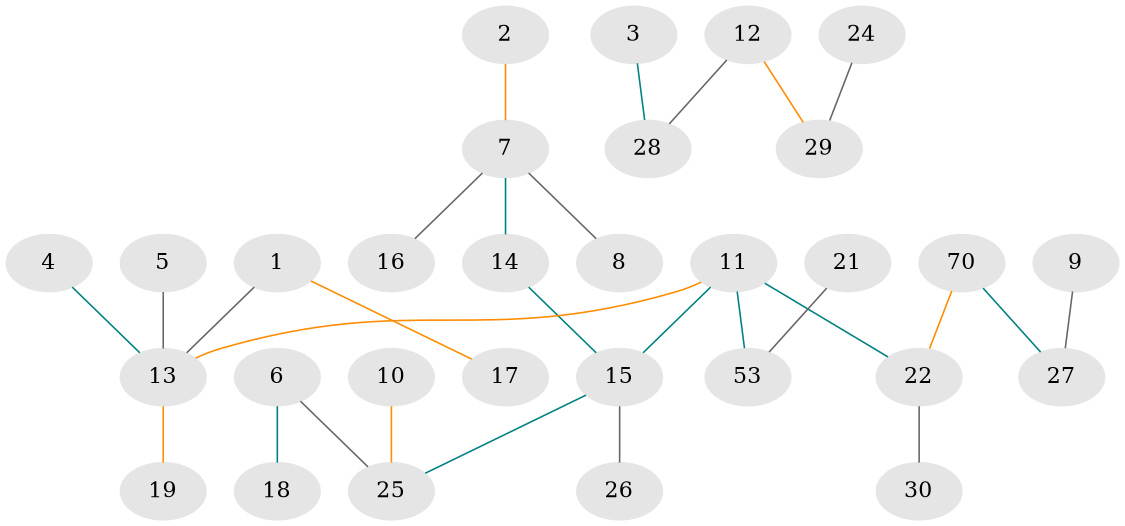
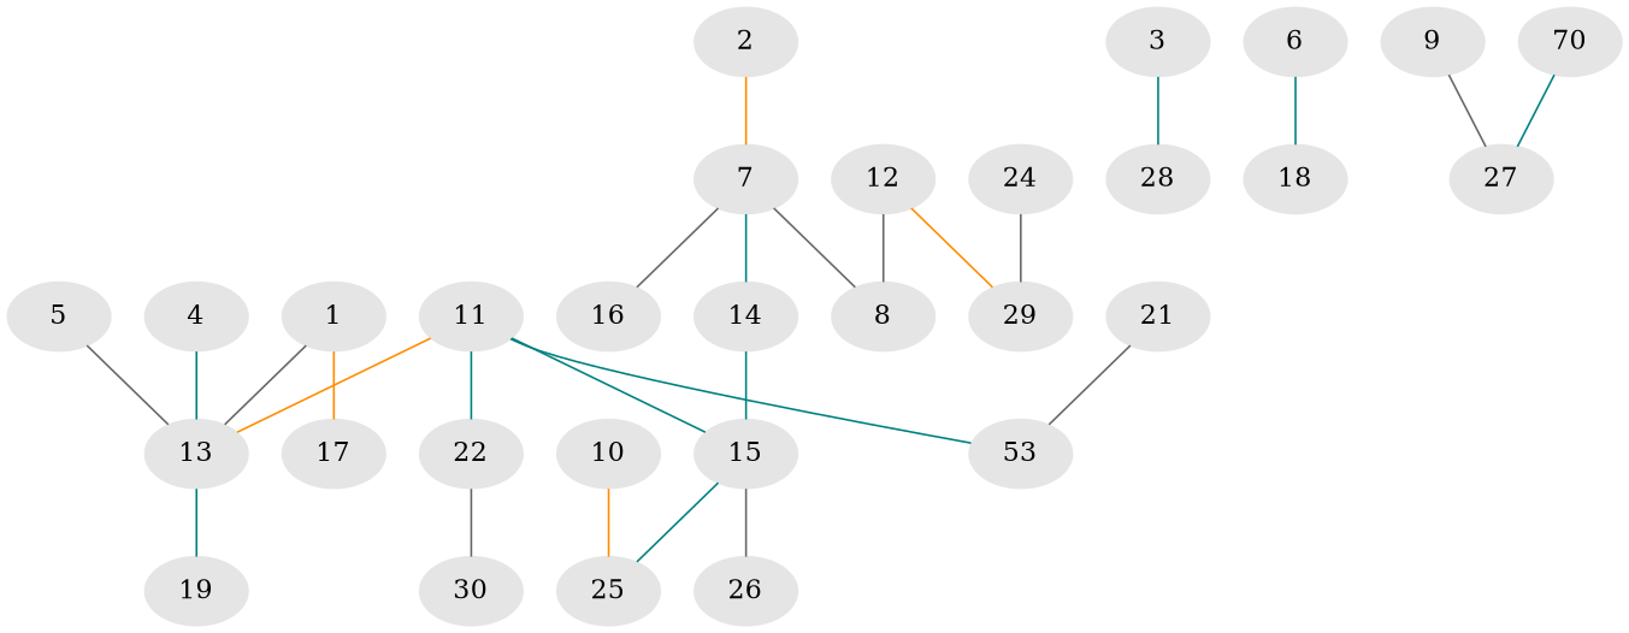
  graph {
    node [color=gray90 style=filled]
    edge [color=gray40 weight=1.0]
    1
    13
    17
    19
    2
    7
    8
    14
    16
    3
    28
    4
    5
    6
    18
    25
    15
    9
    27
    10
    11
    22
    n23 [label=53]
    26
    30
    12
    29
    n28 [label=70]
    21
    24
    1 -- 13
    1 -- 17 [color=darkorange]
-   13 -- 19 [color=darkorange]
+   13 -- 19 [color=teal]
    2 -- 7 [color=darkorange]
    7 -- 8
    7 -- 14 [color=teal]
    7 -- 16
    14 -- 15 [color=teal]
    3 -- 28 [color=teal]
    4 -- 13 [color=teal]
    5 -- 13
    6 -- 18 [color=teal]
-   6 -- 25
    15 -- 25 [color=teal]
    15 -- 26
    9 -- 27
    10 -- 25 [color=darkorange]
    11 -- 13 [color=darkorange]
    11 -- 15 [color=teal]
    11 -- 22 [color=teal]
    11 -- n23 [color=teal]
    22 -- 30
-   12 -- 28
+   12 -- 8
    12 -- 29 [color=darkorange]
    n28 -- 27 [color=teal]
-   n28 -- 22 [color=darkorange]
    21 -- n23
    24 -- 29
  }
